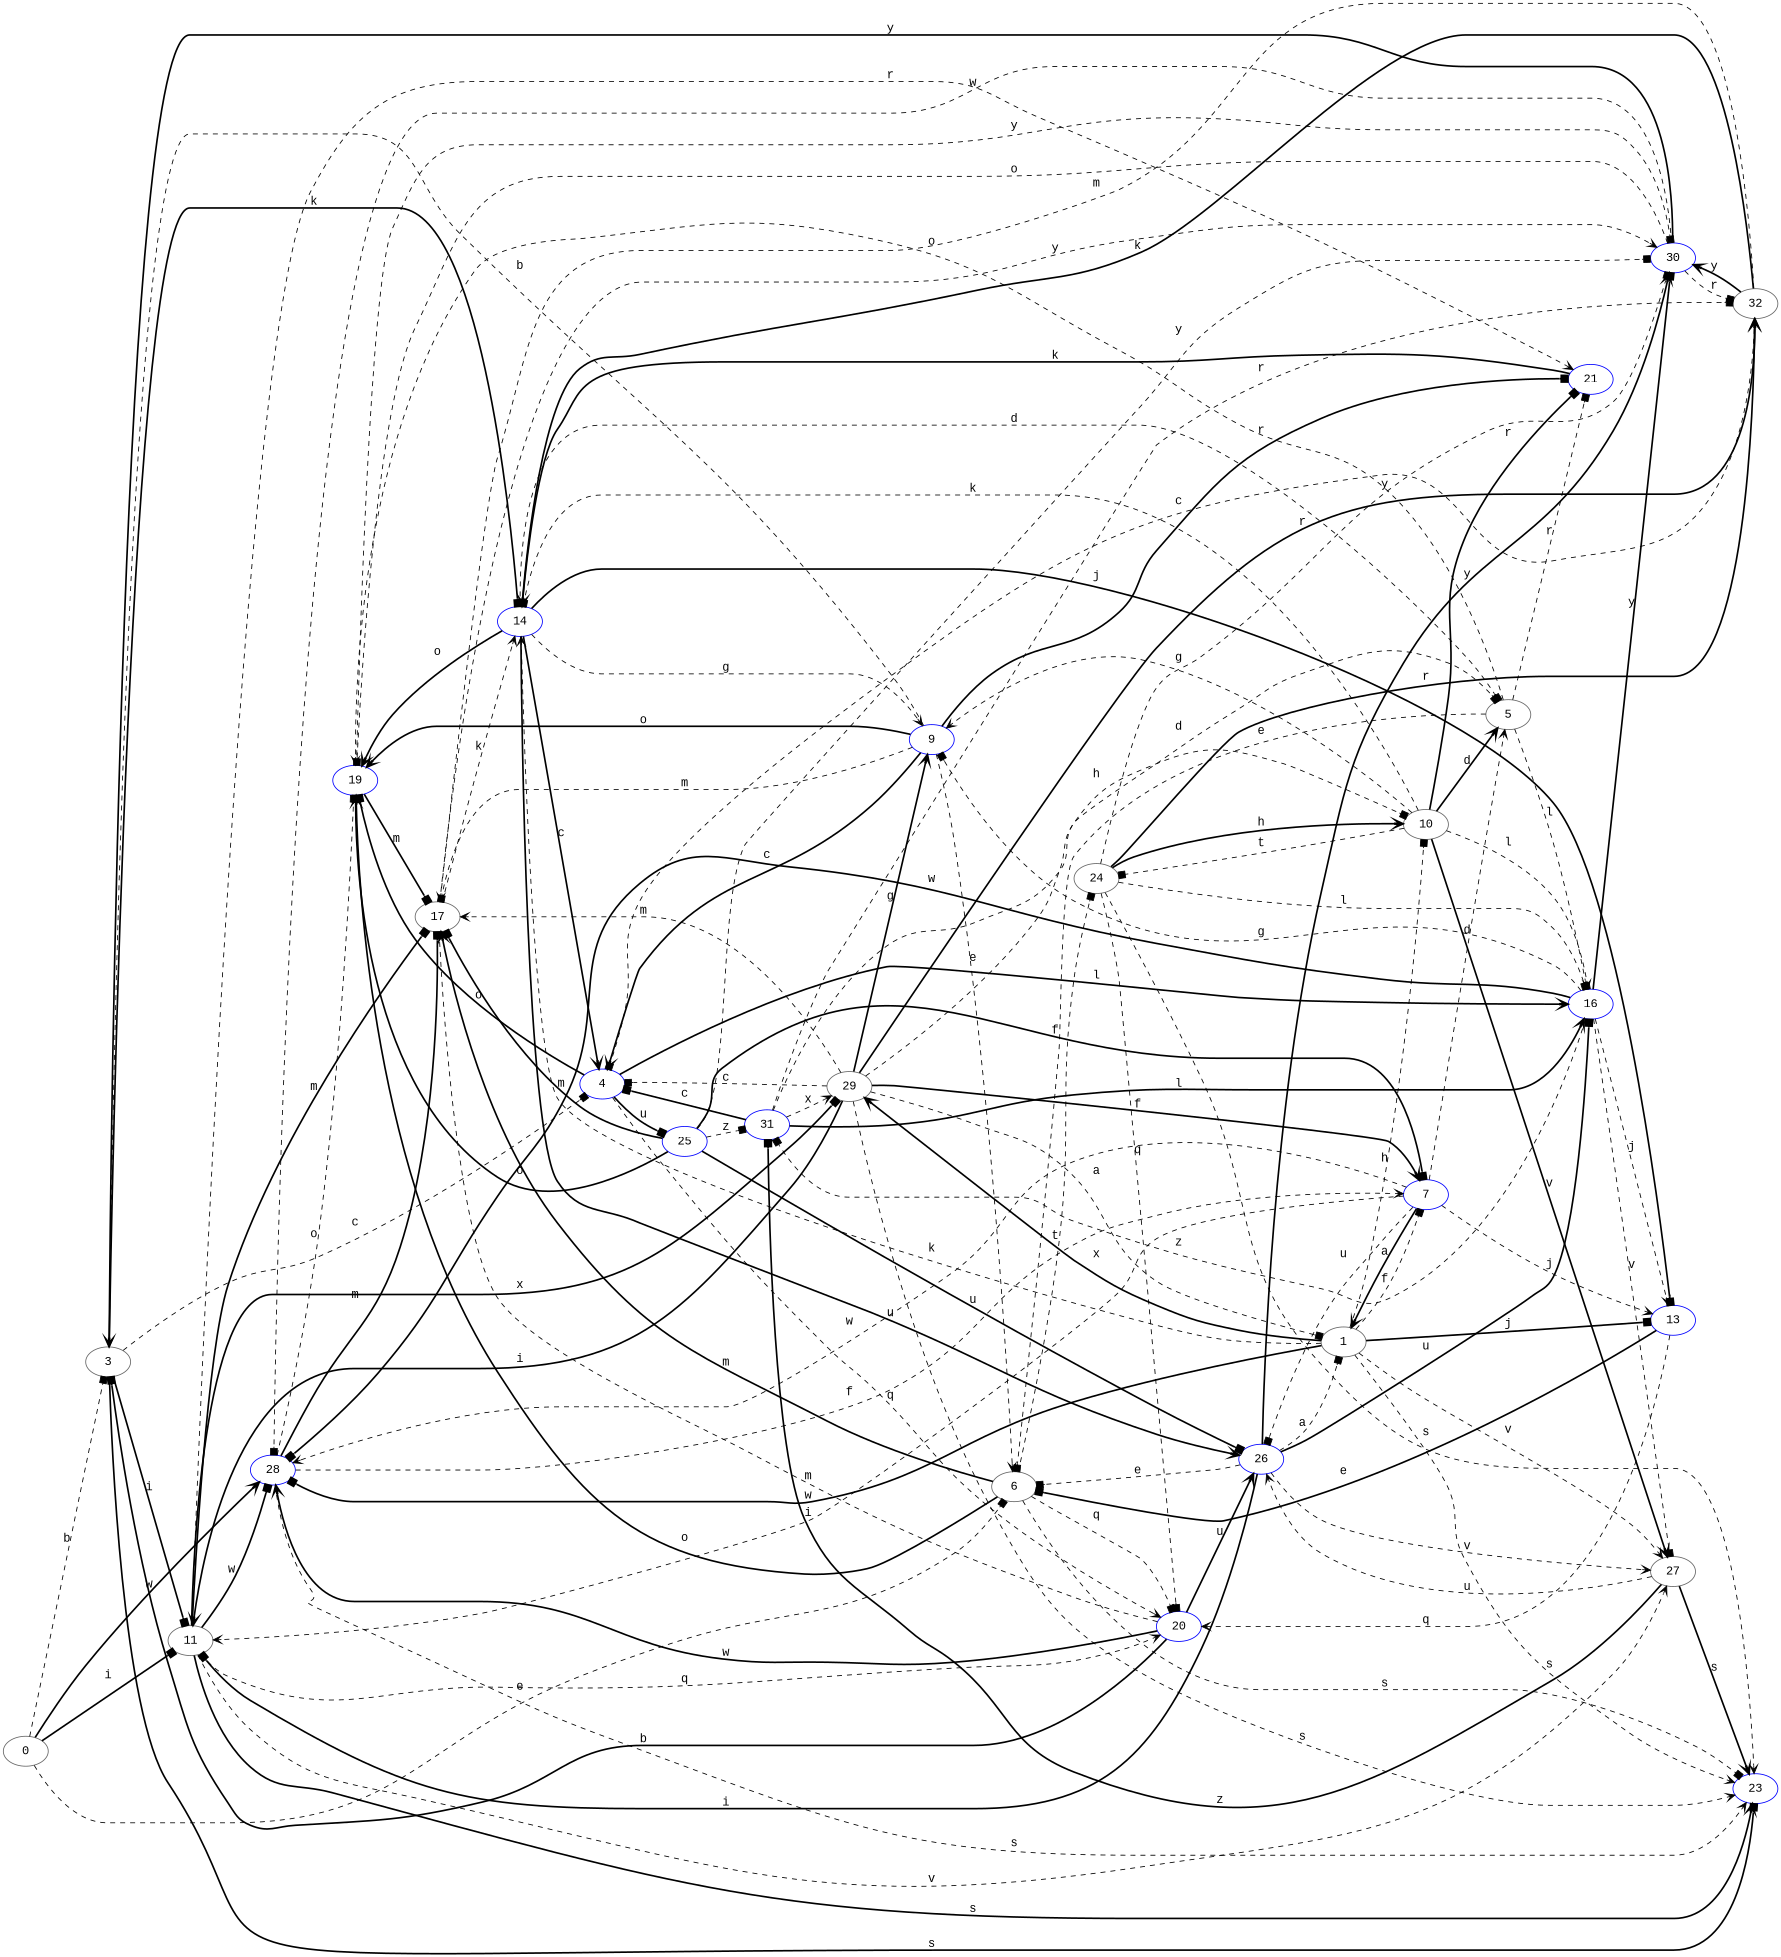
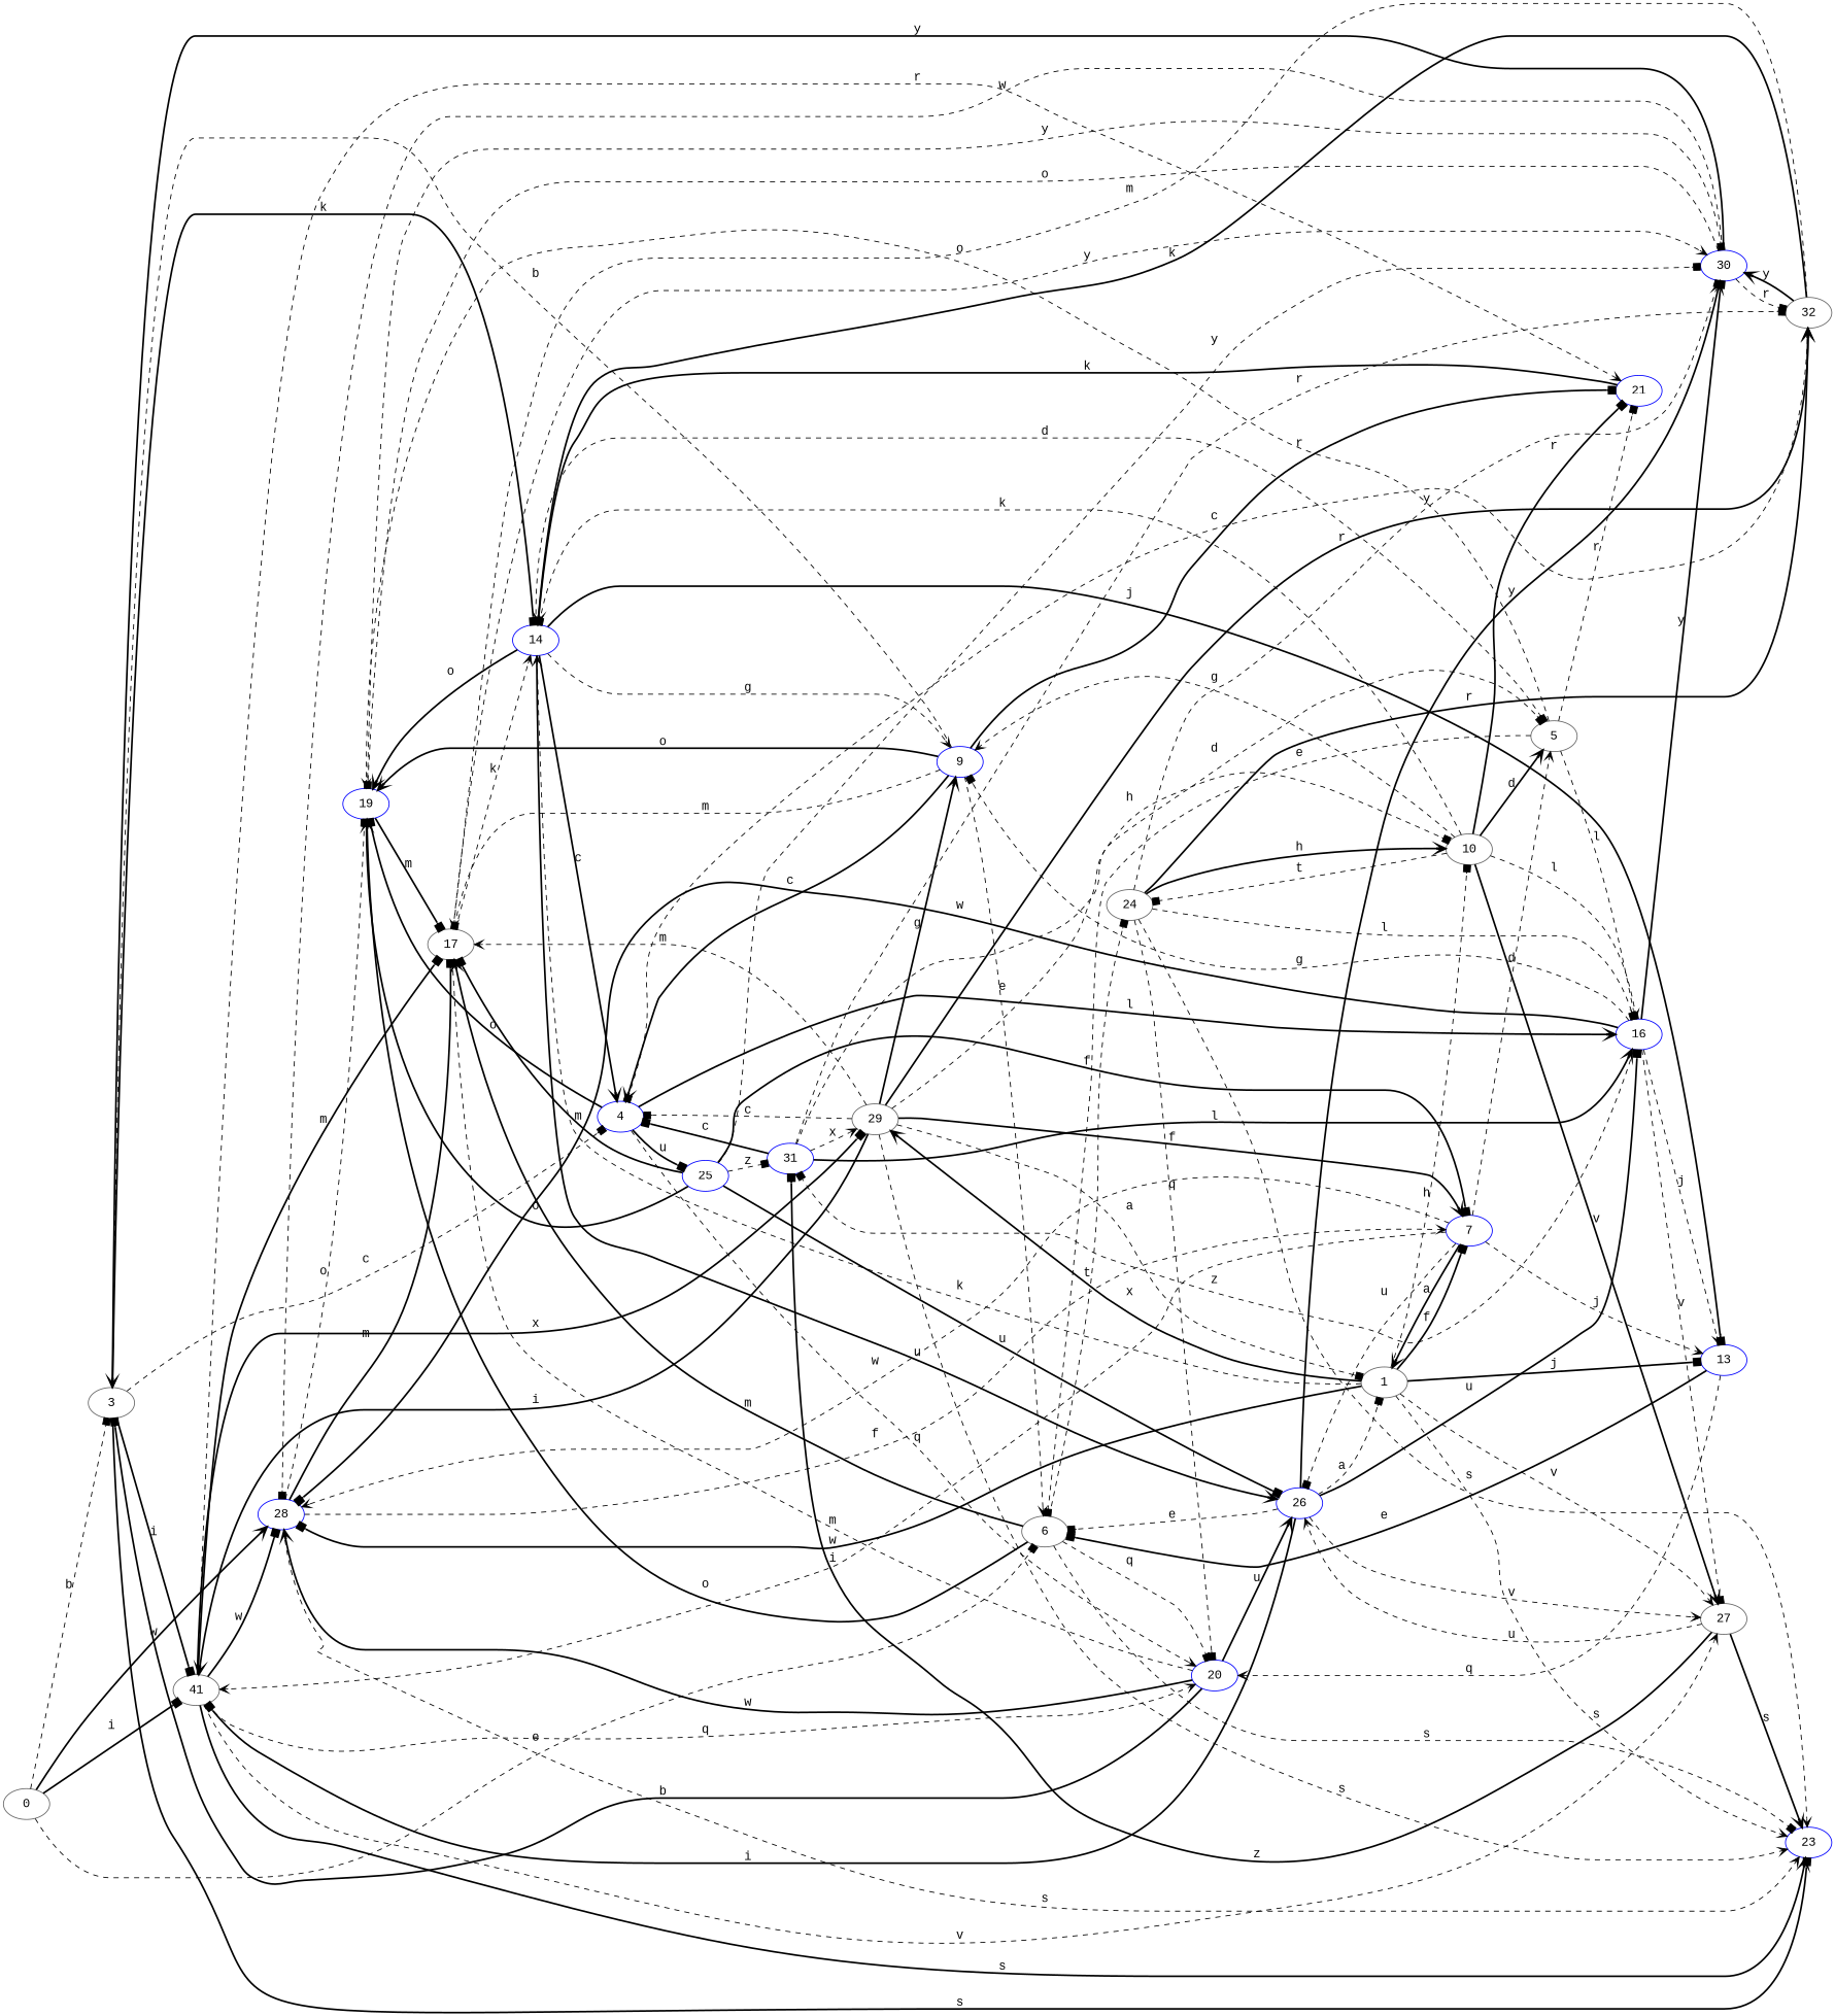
  strict digraph {
    fontname="Liberation Mono"
    rankdir=LR
    node [color=blue fontname="Liberation Mono"]
    edge [arrowhead=box fontname="Liberation Mono" style=dashed]
    0 [color=gray40]
    3 [color=gray40]
    6 [color=gray40]
-   11 [color=gray40]
+   11 [color=gray40 label=41]
    28
    14
    23
    4
    19
    20
    17 [color=gray40]
    24 [color=gray40]
    27 [color=gray40]
    29 [color=gray40]
    21
    7
    1 [color=gray40]
    10 [color=gray40]
    13
    5 [color=gray40]
    26
    16
    9
    31
    n25 [color=gray40 label=32]
    25
    30
    0 -> 3 [label=b]
    0 -> 6 [label=e]
    0 -> 11 [label=i style=bold]
    0 -> 28 [arrowhead=vee label=w style=bold]
    3 -> 11 [label=i style=bold]
    3 -> 14 [label=k style=bold]
    3 -> 23 [label=s style=bold]
    3 -> 4 [label=c]
    6 -> 23 [label=s]
    6 -> 19 [arrowhead=vee label=o style=bold]
    6 -> 20 [label=q]
    6 -> 17 [arrowhead=vee label=m style=bold]
    6 -> 24 [label=t]
    11 -> 28 [label=w style=bold]
    11 -> 23 [arrowhead=vee label=s style=bold]
    11 -> 20 [arrowhead=vee label=q]
    11 -> 17 [label=m style=bold]
    11 -> 27 [arrowhead=vee label=v]
    11 -> 29 [label=x style=bold]
    11 -> 21 [arrowhead=vee label=r]
    28 -> 23 [arrowhead=vee label=s]
    28 -> 19 [label=o]
    28 -> 17 [label=m style=bold]
    28 -> 7 [arrowhead=vee label=f]
    14 -> 4 [arrowhead=vee label=c style=bold]
    14 -> 19 [arrowhead=vee label=o style=bold]
    14 -> 13 [label=j style=bold]
    14 -> 5 [label=d]
    14 -> 26 [arrowhead=vee label=u style=bold]
    14 -> 9 [arrowhead=vee label=g]
    4 -> 19 [label=o style=bold]
    4 -> 20 [arrowhead=vee label=q]
    4 -> 16 [arrowhead=vee label=l style=bold]
    4 -> 25 [label=u style=bold]
    19 -> 17 [label=m style=bold]
    19 -> 30 [label=y]
    20 -> 3 [label=b style=bold]
    20 -> 28 [arrowhead=vee label=w style=bold]
    20 -> 17 [label=m]
    20 -> 26 [arrowhead=vee label=u style=bold]
    17 -> 14 [arrowhead=vee label=k]
    17 -> 30 [arrowhead=vee label=y]
    24 -> 23 [arrowhead=vee label=s]
    24 -> 20 [label=q]
    24 -> 10 [arrowhead=vee label=h style=bold]
    24 -> 16 [label=l]
    24 -> n25 [arrowhead=vee label=r style=bold]
    24 -> 30 [label=y]
    27 -> 23 [arrowhead=vee label=s style=bold]
    27 -> 26 [arrowhead=vee label=u]
    27 -> 31 [label=z style=bold]
    29 -> 11 [arrowhead=vee label=i style=bold]
    29 -> 23 [arrowhead=vee label=s]
    29 -> 4 [label=c]
    29 -> 17 [arrowhead=vee label=m]
    29 -> 7 [arrowhead=vee label=f style=bold]
    29 -> 1 [label=a]
    29 -> 5 [label=d]
    29 -> 9 [arrowhead=vee label=g style=bold]
    29 -> n25 [arrowhead=vee label=r style=bold]
    21 -> 14 [arrowhead=vee label=k style=bold]
    7 -> 11 [arrowhead=vee label=i]
    7 -> 28 [arrowhead=vee label=w]
    7 -> 1 [arrowhead=vee label=a style=bold]
    7 -> 13 [arrowhead=vee label=j]
    7 -> 5 [arrowhead=vee label=d]
    7 -> 26 [label=u]
    1 -> 28 [label=w style=bold]
    1 -> 14 [arrowhead=vee label=k]
    1 -> 23 [arrowhead=vee label=s]
    1 -> 27 [arrowhead=vee label=v]
    1 -> 29 [arrowhead=vee label=x style=bold]
-   1 -> 7 [label=f]
+   1 -> 7 [label=f style=bold]
    1 -> 10 [label=h]
    1 -> 13 [label=j style=bold]
    10 -> 14 [label=k]
    10 -> 24 [label=t]
    10 -> 27 [arrowhead=vee label=v style=bold]
    10 -> 21 [label=r style=bold]
    10 -> 5 [arrowhead=vee label=d style=bold]
    10 -> 16 [arrowhead=vee label=l]
    10 -> 9 [arrowhead=vee label=g]
    13 -> 6 [label=e style=bold]
    13 -> 20 [arrowhead=vee label=q]
    5 -> 6 [label=e]
    5 -> 19 [arrowhead=vee label=o]
    5 -> 21 [label=r]
    5 -> 16 [label=l]
    26 -> 6 [label=e]
    26 -> 11 [label=i style=bold]
    26 -> 27 [arrowhead=vee label=v]
    26 -> 1 [label=a]
    26 -> 16 [label=u style=bold]
    26 -> 30 [arrowhead=vee label=y style=bold]
    16 -> 28 [label=w style=bold]
    16 -> 27 [label=v]
    16 -> 13 [arrowhead=vee label=j]
    16 -> 9 [label=g]
    16 -> 31 [label=z]
    16 -> 30 [label=y style=bold]
    9 -> 3 [arrowhead=vee label=b]
    9 -> 6 [arrowhead=vee label=e]
    9 -> 4 [arrowhead=vee label=c style=bold]
    9 -> 19 [arrowhead=vee label=o style=bold]
    9 -> 17 [label=m]
    9 -> 21 [label=r style=bold]
    31 -> 4 [label=c style=bold]
    31 -> 29 [arrowhead=vee label=x]
    31 -> 10 [label=h]
    31 -> 16 [arrowhead=vee label=l style=bold]
    31 -> n25 [label=r]
    n25 -> 14 [label=k style=bold]
    n25 -> 4 [label=c]
    n25 -> 17 [arrowhead=vee label=m]
    n25 -> 30 [arrowhead=vee label=y style=bold]
    25 -> 19 [label=o style=bold]
    25 -> 17 [label=m style=bold]
    25 -> 7 [label=f style=bold]
    25 -> 26 [label=u style=bold]
    25 -> 31 [label=z]
    25 -> 30 [label=y]
    30 -> 3 [arrowhead=vee label=y style=bold]
    30 -> 28 [label=w]
    30 -> 19 [label=o]
    30 -> n25 [label=r]
  }
